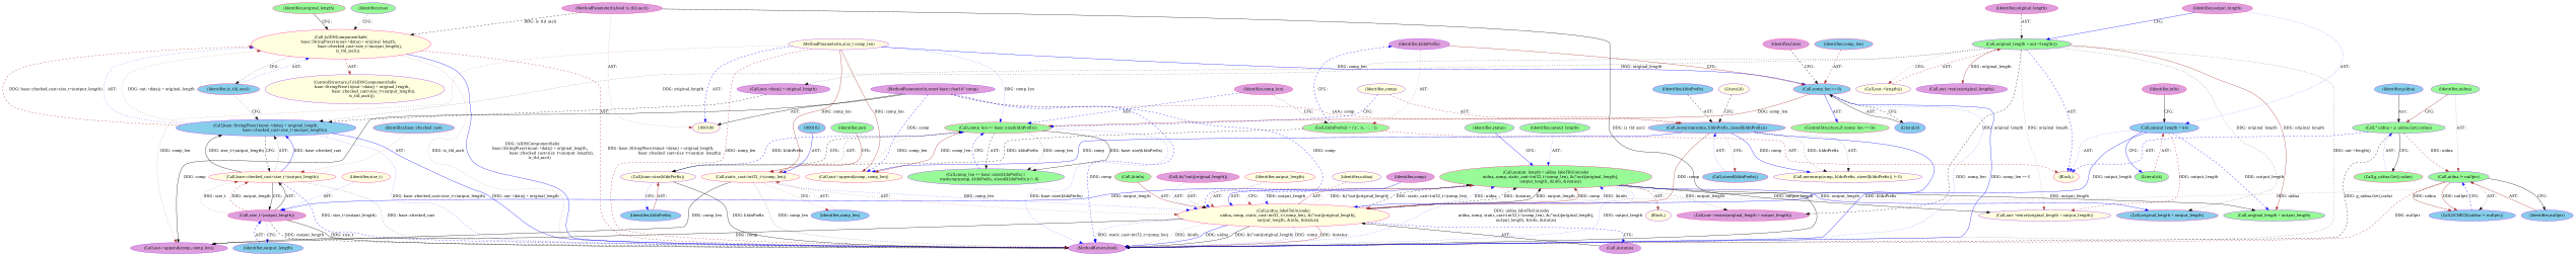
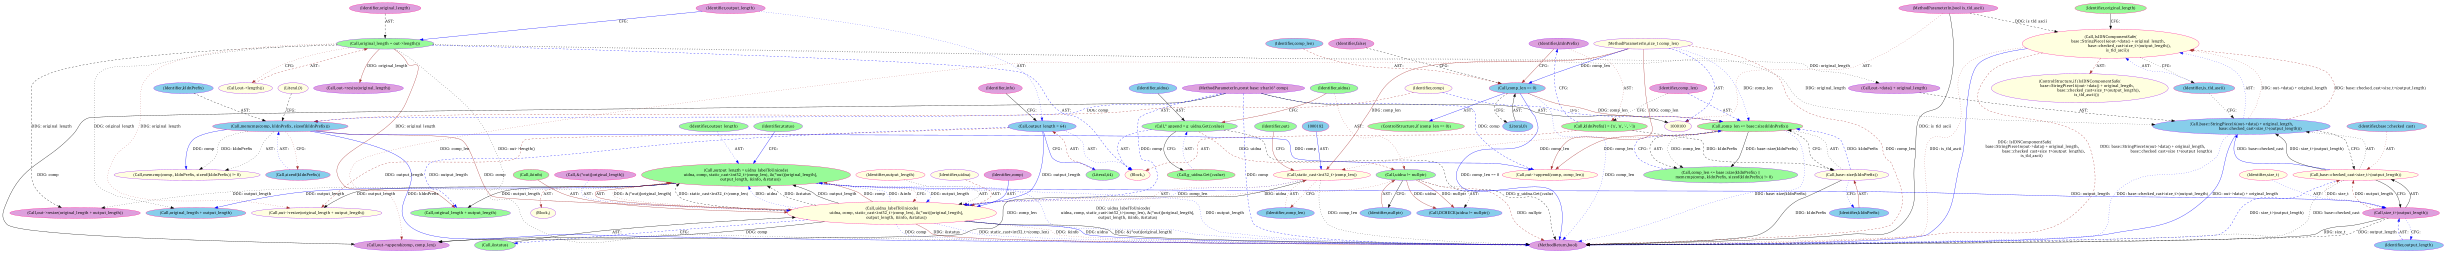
  digraph {
    fontname="PT Serif"
    node [color=purple fillcolor=lightyellow fontname="PT Serif" style=filled]
    edge [color=blue fontname="PT Serif" style=dotted]
    n1 [color=deeppink label="(Call,IsIDNComponentSafe(\n             base::StringPiece16(out->data() + original_length,\n                                 base::checked_cast<size_t>(output_length)),\n            is_tld_ascii))"]
    n2 [color=deeppink fillcolor=skyblue label="(Identifier,is_tld_ascii)"]
    n3 [fillcolor=plum label="(MethodReturn,bool)"]
    n4 [label="(ControlStructure,if (IsIDNComponentSafe(\n             base::StringPiece16(out->data() + original_length,\n                                 base::checked_cast<size_t>(output_length)),\n            is_tld_ascii)))"]
    n5 [fillcolor=skyblue label="(Call,base::StringPiece16(out->data() + original_length,\n                                 base::checked_cast<size_t>(output_length)))"]
    n6 [color=deeppink label="(Call,base::checked_cast<size_t>(output_length))"]
    n7 [color=deeppink fillcolor=plum label="(Call,size_t>(output_length))"]
    n8 [fillcolor=palegreen label="(Call,original_length = out->length())"]
    n9 [color=deeppink label="(Block,)"]
    n10 [color=deeppink fillcolor=plum label="(Call,out->resize(original_length + output_length))"]
    n11 [label="(Call,out->length())"]
    n12 [label="(Call,out->resize(original_length + output_length))"]
    n13 [fillcolor=palegreen label="(Call,original_length + output_length)"]
    n14 [color=deeppink fillcolor=skyblue label="(Call,original_length + output_length)"]
    n15 [fillcolor=plum label="(Call,out->resize(original_length))"]
    n16 [fillcolor=plum label="(Call,out->data() + original_length)"]
    n17 [fillcolor=skyblue label="(Identifier,output_length)"]
    n18 [color=deeppink fillcolor=palegreen label="(Call,output_length = uidna_labelToUnicode(\n        uidna, comp, static_cast<int32_t>(comp_len), &(*out)[original_length],\n        output_length, &info, &status))"]
    n19 [color=deeppink label="(Call,uidna_labelToUnicode(\n        uidna, comp, static_cast<int32_t>(comp_len), &(*out)[original_length],\n        output_length, &info, &status))"]
    n20 [label="(Block,)"]
    n21 [fillcolor=plum label="(Call,out->append(comp, comp_len))"]
-   n22 [fillcolor=plum label="(Call,&status)"]
+   n22 [fillcolor=palegreen label="(Call,&status)"]
    n23 [fillcolor=palegreen label="(Call,uidna != nullptr)"]
    n24 [fillcolor=skyblue label="(Call,DCHECK(uidna != nullptr))"]
    n25 [fillcolor=skyblue label="(Identifier,nullptr)"]
-   n26 [fillcolor=palegreen label="(Call,* uidna = g_uidna.Get().value)"]
+   n26 [fillcolor=palegreen label="(Call,* append = g_uidna.Get().value)"]
    n27 [color=deeppink fillcolor=palegreen label="(Call,g_uidna.Get().value)"]
    n28 [color=deeppink fillcolor=skyblue label="(Call,memcmp(comp, kIdnPrefix, sizeof(kIdnPrefix)))"]
    n29 [color=deeppink fillcolor=skyblue label="(Call,sizeof(kIdnPrefix))"]
    n30 [label="(Call,memcmp(comp, kIdnPrefix, sizeof(kIdnPrefix)) != 0)"]
    n31 [color=deeppink label="(Call,out->append(comp, comp_len))"]
    n32 [fillcolor=plum label="(MethodParameterIn,const base::char16* comp)"]
    1000100
    n34 [color=deeppink label="(Call,static_cast<int32_t>(comp_len))"]
    n35 [fillcolor=skyblue label="(Identifier,comp_len)"]
    n36 [color=deeppink fillcolor=palegreen label="(Call,comp_len <= base::size(kIdnPrefix))"]
    n37 [label="(Call,base::size(kIdnPrefix))"]
    n38 [fillcolor=palegreen label="(Call,comp_len <= base::size(kIdnPrefix) ||\n      memcmp(comp, kIdnPrefix, sizeof(kIdnPrefix)) != 0)"]
    n39 [fillcolor=skyblue label="(Identifier,kIdnPrefix)"]
    n40 [color=deeppink fillcolor=skyblue label="(Call,comp_len == 0)"]
    n41 [color=deeppink fillcolor=palegreen label="(ControlStructure,if (comp_len == 0))"]
    n42 [fillcolor=skyblue label="(Literal,0)"]
    n43 [label="(MethodParameterIn,size_t comp_len)"]
    n44 [color=deeppink fillcolor=palegreen label="(Call,kIdnPrefix[] = {'x', 'n', '-', '-'})"]
    n45 [fillcolor=plum label="(Identifier,kIdnPrefix)"]
    n46 [fillcolor=skyblue label="(Call,output_length = 64)"]
    n47 [fillcolor=palegreen label="(Literal,64)"]
    n48 [color=deeppink fillcolor=plum label="(MethodParameterIn,bool is_tld_ascii)"]
    n49 [fillcolor=palegreen label="(Identifier,out)"]
    n50 [color=deeppink fillcolor=skyblue label="(Identifier,base::checked_cast)"]
    n51 [color=deeppink fillcolor=plum label="(Identifier,original_length)"]
    n52 [color=deeppink fillcolor=plum label="(Identifier,false)"]
    n53 [color=deeppink fillcolor=plum label="(Identifier,output_length)"]
    n54 [color=deeppink fillcolor=palegreen label="(Call,&info)"]
    n55 [fillcolor=skyblue label="(Identifier,uidna)"]
    n56 [fillcolor=skyblue label="(Identifier,kIdnPrefix)"]
    n57 [color=deeppink fillcolor=plum label="(Call,&(*out)[original_length])"]
    n58 [fillcolor=palegreen label="(Identifier,uidna)"]
    n59 [label="(Identifier,comp)"]
    n60 [color=deeppink fillcolor=palegreen label="(Identifier,original_length)"]
    n61 [fillcolor=palegreen label="(Identifier,status)"]
    n62 [color=deeppink label="(Identifier,output_length)"]
-   n63 [fillcolor=palegreen label="(Identifier,true)"]
    n64 [color=deeppink fillcolor=plum label="(Identifier,info)"]
    n65 [label="(Identifier,uidna)"]
    n66 [color=deeppink fillcolor=skyblue label="(Identifier,comp_len)"]
    n67 [label="(Literal,0)"]
    n68 [fillcolor=palegreen label="(Identifier,output_length)"]
    n69 [color=deeppink fillcolor=plum label="(Identifier,comp_len)"]
    n70 [color=deeppink fillcolor=plum label="(Identifier,comp)"]
    n71 [color=deeppink label="(Identifier,size_t)"]
    1000182 [color=deeppink fillcolor=skyblue]
    n1 -> n2 [color=black label="CFG: "]
    n1 -> n3 [color=brown label="DDG: is_tld_ascii"]
    n1 -> n3 [label="DDG: IsIDNComponentSafe(\n             base::StringPiece16(out->data() + original_length,\n                                 base::checked_cast<size_t>(output_length)),\n            is_tld_ascii)" style=solid]
    n1 -> n3 [color=brown label="DDG: base::StringPiece16(out->data() + original_length,\n                                 base::checked_cast<size_t>(output_length))" style=dashed]
    n1 -> n4 [color=brown label="AST: " style=dashed]
    n2 -> n1 [label="AST: "]
    n2 -> n5 [color=black label="CFG: "]
    n5 -> n1 [label="AST: "]
    n5 -> n1 [color=brown label="DDG: out->data() + original_length"]
    n5 -> n1 [color=brown label="DDG: base::checked_cast<size_t>(output_length)" style=dashed]
    n5 -> n3 [label="DDG: base::checked_cast<size_t>(output_length)"]
    n5 -> n3 [label="DDG: out->data() + original_length" style=solid]
    n5 -> n6 [color=black label="CFG: " style=dashed]
    n6 -> n3 [label="DDG: size_t>(output_length)" style=dashed]
    n6 -> n3 [color=black label="DDG: base::checked_cast"]
    n6 -> n5 [color=black label="AST: "]
    n6 -> n5 [label="DDG: base::checked_cast" style=solid]
    n6 -> n5 [color=black label="DDG: size_t>(output_length)" style=solid]
    n6 -> n7 [color=black label="CFG: " style=solid]
    n7 -> n3 [color=black label="DDG: output_length" style=dashed]
    n7 -> n3 [color=black label="DDG: size_t" style=solid]
    n7 -> n6 [color=black label="AST: " style=solid]
    n7 -> n6 [color=brown label="DDG: size_t"]
    n7 -> n6 [color=brown label="DDG: output_length" style=dashed]
    n7 -> n17 [label="CFG: "]
    n8 -> n3 [color=black label="DDG: out->length()"]
    n8 -> n5 [color=black label="DDG: original_length"]
    n8 -> n9 [label="AST: " style=dashed]
    n8 -> n10 [color=black label="DDG: original_length" style=dashed]
    n8 -> n11 [color=brown label="CFG: "]
    n8 -> n12 [color=brown label="DDG: original_length"]
    n8 -> n13 [color=brown label="DDG: original_length" style=solid]
    n8 -> n14 [color=black label="DDG: original_length"]
    n8 -> n15 [color=brown label="DDG: original_length" style=solid]
    n8 -> n16 [color=black label="DDG: original_length"]
    n11 -> n8 [color=brown label="AST: " style=dashed]
    n16 -> n5 [color=black label="AST: " style=dashed]
    n17 -> n7 [label="AST: " style=dashed]
    n18 -> n3 [label="DDG: uidna_labelToUnicode(\n        uidna, comp, static_cast<int32_t>(comp_len), &(*out)[original_length],\n        output_length, &info, &status)"]
    n18 -> n3 [label="DDG: output_length"]
    n18 -> n7 [label="DDG: output_length" style=solid]
    n18 -> n10 [color=black label="DDG: output_length"]
    n18 -> n12 [color=black label="DDG: output_length" style=solid]
    n18 -> n13 [color=black label="DDG: output_length" style=solid]
    n18 -> n14 [label="DDG: output_length" style=solid]
    n18 -> n19 [color=brown label="CFG: "]
    n18 -> n19 [label="DDG: output_length"]
    n18 -> n20 [color=brown label="AST: " style=dashed]
    n19 -> n3 [label="DDG: static_cast<int32_t>(comp_len)"]
    n19 -> n3 [color=brown label="DDG: &info"]
    n19 -> n3 [label="DDG: uidna" style=solid]
    n19 -> n3 [color=black label="DDG: &(*out)[original_length]" style=solid]
    n19 -> n3 [label="DDG: comp"]
    n19 -> n3 [color=brown label="DDG: &status" style=solid]
    n19 -> n18 [color=brown label="AST: " style=solid]
    n19 -> n18 [color=brown label="DDG: &(*out)[original_length]"]
    n19 -> n18 [color=black label="DDG: static_cast<int32_t>(comp_len)" style=dashed]
    n19 -> n18 [label="DDG: uidna"]
    n19 -> n18 [color=black label="DDG: &status" style=dashed]
    n19 -> n18 [color=black label="DDG: output_length" style=solid]
    n19 -> n18 [color=brown label="DDG: comp" style=solid]
    n19 -> n18 [label="DDG: &info"]
    n19 -> n21 [color=black label="DDG: comp" style=solid]
    n19 -> n22 [label="CFG: " style=dashed]
    n22 -> n19 [color=black label="AST: " style=solid]
    n23 -> n3 [color=brown label="DDG: nullptr" style=dashed]
    n23 -> n19 [color=brown label="DDG: uidna"]
    n23 -> n24 [color=black label="AST: "]
    n23 -> n24 [color=brown label="DDG: uidna" style=solid]
    n23 -> n24 [color=brown label="DDG: nullptr" style=solid]
    n23 -> n25 [color=black label="CFG: " style=solid]
-   n24 -> n23 [label="CFG: " style=dashed]
    n25 -> n23 [color=brown label="AST: " style=solid]
    n26 -> n3 [color=black label="DDG: g_uidna.Get().value" style=dashed]
    n26 -> n9 [label="AST: " style=dashed]
    n26 -> n23 [color=brown label="DDG: uidna" style=dashed]
    n26 -> n27 [color=black label="CFG: " style=solid]
    n27 -> n26 [label="AST: "]
    n28 -> n3 [label="DDG: kIdnPrefix" style=solid]
    n28 -> n19 [color=brown label="DDG: comp" style=solid]
    n28 -> n29 [color=brown label="CFG: "]
    n28 -> n30 [color=black label="AST: "]
    n28 -> n30 [label="DDG: comp" style=solid]
    n28 -> n30 [color=black label="DDG: kIdnPrefix"]
    n28 -> n31 [label="DDG: comp" style=solid]
    n29 -> n28 [label="AST: "]
    n32 -> n3 [label="DDG: comp" style=dashed]
    n32 -> n19 [label="DDG: comp" style=dashed]
    n32 -> n21 [color=black label="DDG: comp" style=solid]
-   n32 -> n28 [color=brown label="DDG: comp" style=dashed]
+   n32 -> n28 [label="DDG: comp" style=dashed]
    n32 -> n31 [label="DDG: comp" style=dashed]
    n32 -> 1000100 [color=black label="AST: " style=solid]
    n34 -> n3 [color=black label="DDG: comp_len"]
    n34 -> n19 [color=brown label="AST: "]
    n34 -> n19 [label="DDG: comp_len"]
    n34 -> n21 [color=black label="DDG: comp_len" style=solid]
    n34 -> n35 [color=brown label="CFG: "]
    n35 -> n34 [color=brown label="AST: "]
    n36 -> n3 [label="DDG: base::size(kIdnPrefix)"]
    n36 -> n31 [color=brown label="DDG: comp_len" style=solid]
    n36 -> n34 [color=brown label="DDG: comp_len"]
    n36 -> n37 [color=black label="CFG: " style=dashed]
    n36 -> n38 [color=black label="AST: " style=dashed]
    n36 -> n38 [color=black label="DDG: comp_len"]
    n36 -> n38 [color=black label="DDG: base::size(kIdnPrefix)" style=solid]
    n37 -> n3 [color=black label="DDG: kIdnPrefix" style=solid]
    n37 -> n36 [color=black label="AST: "]
    n37 -> n36 [label="DDG: kIdnPrefix" style=dashed]
    n37 -> n39 [label="CFG: "]
    n38 -> n36 [label="CFG: " style=dashed]
    n39 -> n37 [color=brown label="AST: " style=solid]
    n40 -> n3 [label="DDG: comp_len == 0" style=solid]
    n40 -> n3 [label="DDG: comp_len"]
    n40 -> n36 [color=brown label="DDG: comp_len" style=solid]
    n40 -> n41 [label="AST: " style=solid]
    n40 -> n42 [color=black label="CFG: " style=dashed]
    n42 -> n40 [color=black label="AST: " style=solid]
    n43 -> n3 [color=brown label="DDG: comp_len" style=dashed]
    n43 -> n21 [color=brown label="DDG: comp_len"]
    n43 -> n31 [color=brown label="DDG: comp_len" style=solid]
    n43 -> 1000100 [label="AST: " style=dashed]
    n43 -> n34 [color=brown label="DDG: comp_len" style=solid]
    n43 -> n36 [label="DDG: comp_len"]
    n43 -> n40 [label="DDG: comp_len" style=solid]
    n44 -> n9 [color=brown label="AST: " style=dashed]
    n44 -> n37 [color=black label="DDG: kIdnPrefix" style=dashed]
    n44 -> n45 [label="CFG: " style=dashed]
    n45 -> n40 [color=brown label="CFG: " style=solid]
    n45 -> n44 [color=brown label="AST: "]
    n46 -> n9 [label="AST: "]
    n46 -> n12 [color=brown label="DDG: output_length" style=dashed]
    n46 -> n13 [label="DDG: output_length" style=dashed]
    n46 -> n19 [label="DDG: output_length" style=solid]
    n46 -> n47 [label="CFG: " style=solid]
    n47 -> n46 [color=brown label="AST: " style=dashed]
    n48 -> n1 [color=black label="DDG: is_tld_ascii" style=dashed]
    n48 -> n3 [color=black label="DDG: is_tld_ascii" style=solid]
    n48 -> 1000100 [color=brown label="AST: "]
    n49 -> n34 [color=brown label="CFG: " style=solid]
    n50 -> n6 [color=brown label="AST: "]
    n51 -> n8 [color=black label="AST: " style=dashed]
    n52 -> n40 [color=black label="CFG: " style=dashed]
    n53 -> n8 [label="CFG: " style=solid]
    n53 -> n46 [label="AST: "]
    n54 -> n19 [color=brown label="AST: " style=solid]
    n55 -> n26 [color=black label="AST: " style=solid]
    n56 -> n28 [color=black label="AST: " style=dashed]
    n57 -> n19 [label="AST: "]
    n58 -> n23 [color=brown label="AST: "]
    n58 -> n26 [color=brown label="CFG: " style=solid]
    n59 -> n28 [color=brown label="AST: " style=dashed]
    n59 -> n36 [label="CFG: " style=dashed]
    n60 -> n1 [color=black label="CFG: " style=solid]
    n61 -> n18 [label="CFG: " style=solid]
    n62 -> n19 [color=black label="AST: "]
-   n63 -> n1 [color=black label="CFG: "]
    n64 -> n46 [color=black label="CFG: " style=solid]
    n65 -> n19 [color=brown label="AST: " style=dashed]
    n66 -> n40 [color=brown label="AST: " style=dashed]
    n67 -> n28 [color=black label="CFG: " style=dashed]
    n68 -> n18 [label="AST: "]
    n69 -> n36 [label="AST: " style=dashed]
    n69 -> n44 [color=black label="CFG: "]
    n70 -> n19 [label="AST: " style=solid]
    n71 -> n7 [label="AST: "]
    1000182 -> n34 [label="AST: " style=solid]
  }
